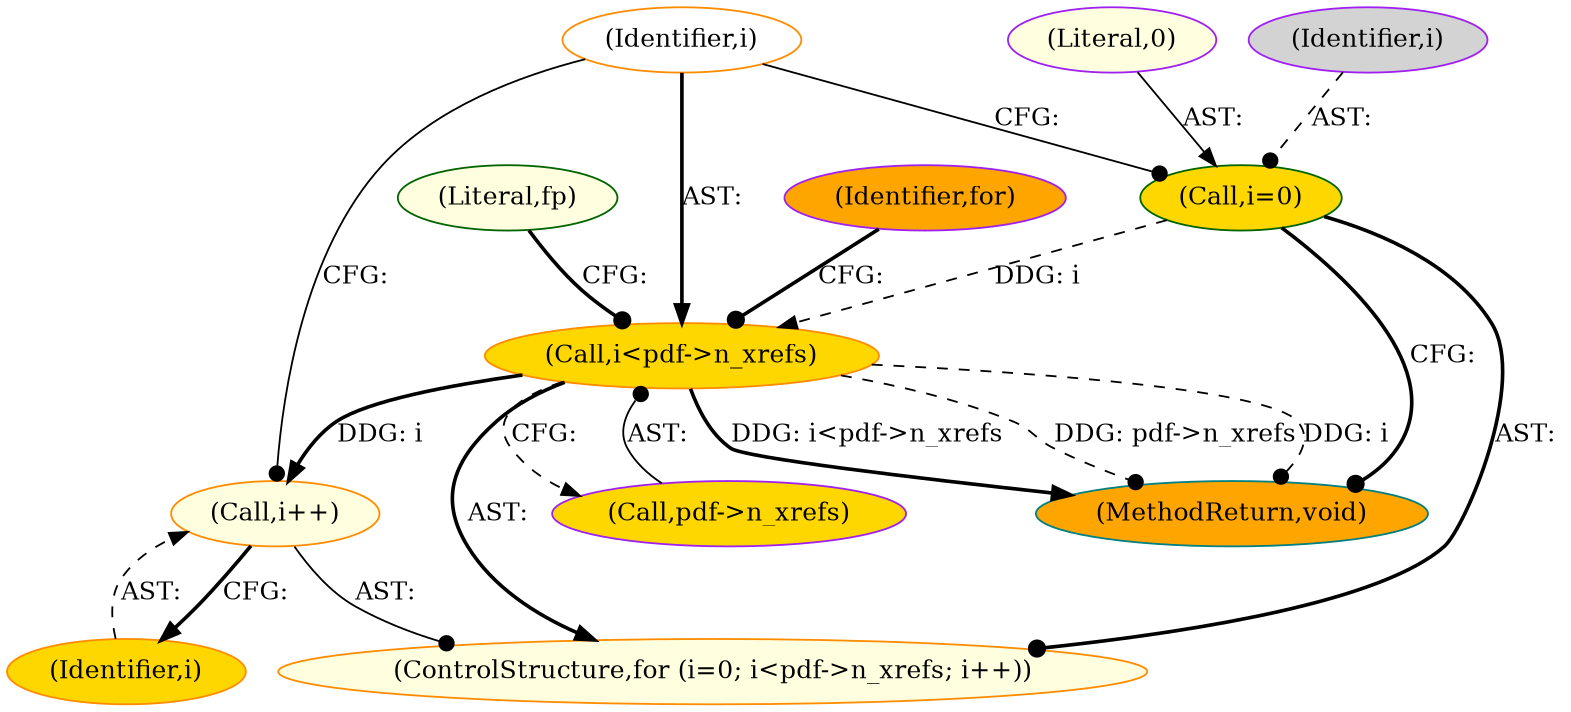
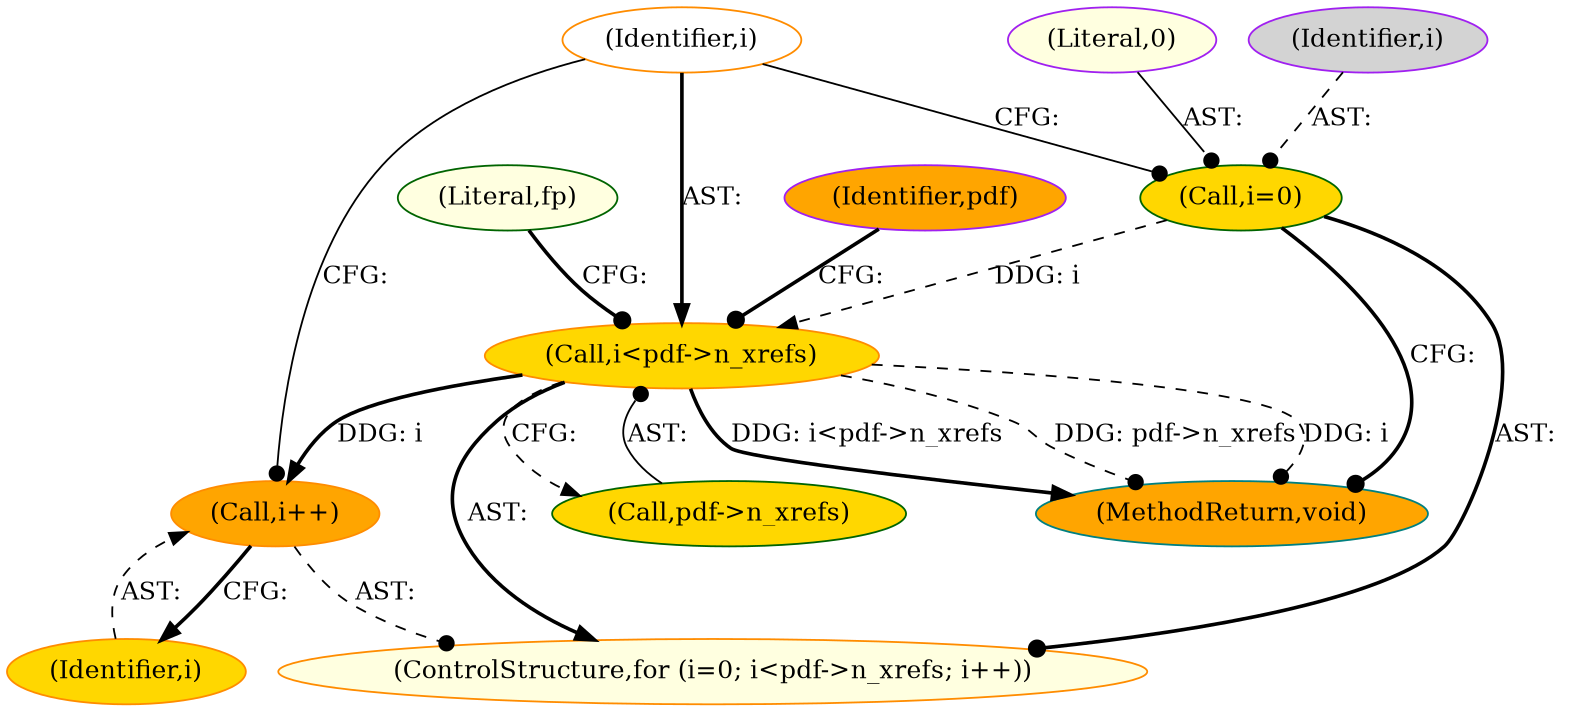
  digraph {
    node [color=darkorange fillcolor=gold style=filled]
    edge [arrowhead=dot style=bold]
    n1 [label="(Call,i<pdf->n_xrefs)"]
-   n2 [fillcolor=lightyellow label="(Call,i++)"]
-   n3 [color=purple label="(Call,pdf->n_xrefs)"]
+   n2 [fillcolor=orange label="(Call,i++)"]
+   n3 [color=darkgreen label="(Call,pdf->n_xrefs)"]
    n4 [fillcolor=lightyellow label="(ControlStructure,for (i=0; i<pdf->n_xrefs; i++))"]
    n5 [color=teal fillcolor=orange label="(MethodReturn,void)"]
    n6 [label="(Identifier,i)"]
    n7 [color=darkgreen label="(Call,i=0)"]
    n8 [color=purple fillcolor=lightyellow label="(Literal,0)"]
-   n9 [color=purple fillcolor=orange label="(Identifier,for)"]
+   n9 [color=purple fillcolor=orange label="(Identifier,pdf)"]
    n10 [color=purple fillcolor=lightgrey label="(Identifier,i)"]
    n11 [fillcolor=white label="(Identifier,i)"]
    n12 [color=darkgreen fillcolor=lightyellow label="(Literal,fp)"]
    n1 -> n2 [arrowhead=normal label="DDG: i"]
    n1 -> n3 [arrowhead=normal label="CFG: " style=dashed]
    n1 -> n4 [arrowhead=normal label="AST: "]
    n1 -> n5 [label="DDG: pdf->n_xrefs" style=dashed]
    n1 -> n5 [label="DDG: i" style=dashed]
    n1 -> n5 [arrowhead=normal label="DDG: i<pdf->n_xrefs"]
-   n2 -> n4 [label="AST: " style=solid]
+   n2 -> n4 [label="AST: " style=dashed]
    n2 -> n6 [arrowhead=normal label="CFG: "]
    n3 -> n1 [label="AST: " style=solid]
    n6 -> n2 [arrowhead=normal label="AST: " style=dashed]
    n7 -> n1 [arrowhead=normal label="DDG: i" style=dashed]
    n7 -> n4 [label="AST: "]
    n7 -> n5 [label="CFG: "]
-   n8 -> n7 [arrowhead=normal label="AST: " style=solid]
+   n8 -> n7 [label="AST: " style=solid]
    n9 -> n1 [label="CFG: "]
    n10 -> n7 [label="AST: " style=dashed]
    n11 -> n1 [arrowhead=normal label="AST: "]
    n11 -> n2 [label="CFG: " style=solid]
    n11 -> n7 [label="CFG: " style=solid]
    n12 -> n1 [label="CFG: "]
  }
